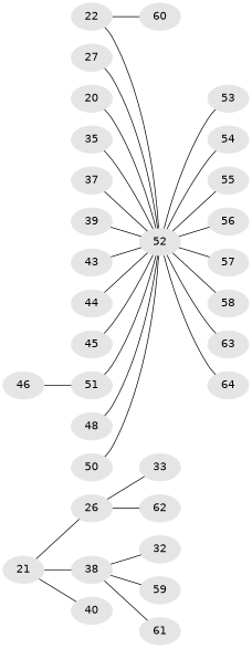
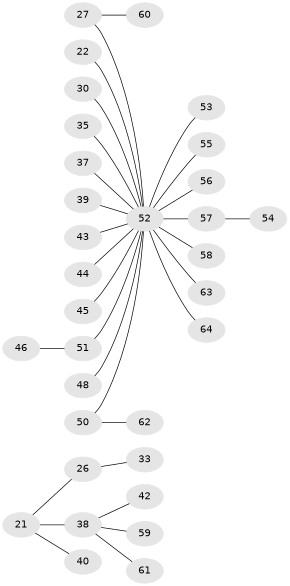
  graph {
    fontname="DejaVu Sans"
    rankdir=LR
    node [color=gray90 fontname="DejaVu Sans" style=filled]
    edge [fontname="DejaVu Sans"]
    21 [super="+17"]
    26
    38 [super="+29+36"]
    n4 [label=40]
    33
-   42 [label=32]
+   42
    59
    61
    52 [super="+23+40+41+13+19+49"]
    53
    54
    55
    56
    57
    58
    63
    64
    22 [super="+9"]
    60 [super="+15"]
    27 [super="+16"]
-   30 [label=20]
+   30
    35
    37
    39
    43
    44
    45
    51 [super="+34"]
    46
    48
    50 [super="+18"]
    62
    21 -- 26
    21 -- 38
    21 -- n4
    26 -- 33
    38 -- 42
    38 -- 59
    38 -- 61
    52 -- 53
-   52 -- 54
+   57 -- 54
    52 -- 55
    52 -- 56
    52 -- 57
    52 -- 58
    52 -- 63
    52 -- 64
    22 -- 52
-   22 -- 60
+   27 -- 60
    27 -- 52
    30 -- 52
    35 -- 52
    37 -- 52
    39 -- 52
    43 -- 52
    44 -- 52
    45 -- 52
    51 -- 52
    46 -- 51
    48 -- 52
    50 -- 52
-   26 -- 62
+   50 -- 62
  }
